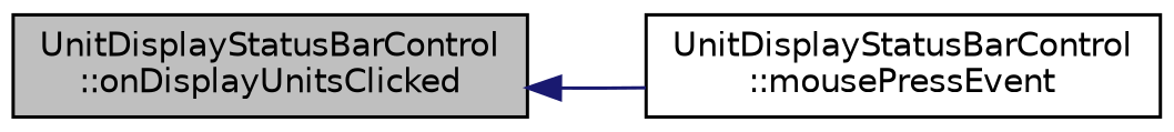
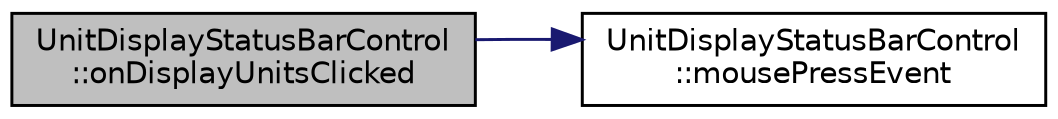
  digraph {
    rankdir=LR
    node [color=black fontname=Helvetica fontsize=10 shape=record style=filled]
    n1 [fillcolor=grey75 fontcolor=black height=0.2 label="UnitDisplayStatusBarControl\l::onDisplayUnitsClicked" width=0.4]
    n2 [fillcolor=white height=0.2 label="UnitDisplayStatusBarControl\l::mousePressEvent" width=0.4]
-   n1 -> n2 [color=midnightblue dir=back fontname=Helvetica fontsize=10 labelfontname=Helvetica labelfontsize=10 style=solid]
+   n2 -> n1 [color=midnightblue dir=back fontname=Helvetica fontsize=10 labelfontname=Helvetica labelfontsize=10 style=solid]
  }
